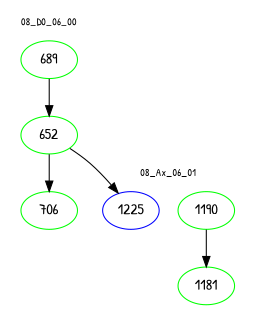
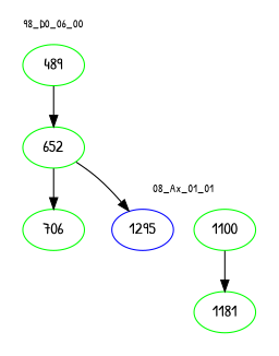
  digraph {
    fontname="Patrick Hand"
    node [color=green fontname="Patrick Hand"]
    edge [color=black fontname="Patrick Hand"]
-   n1 [label=1190]
+   n1 [label=1100]
    n2 [label=1181]
-   n3 [color=blue label=1225]
-   n4 [label=689]
+   n3 [color=blue label=1295]
+   n4 [label=489]
    n5 [label=652]
    n6 [label=706]
    subgraph cluster_1 {
      color=white
      fontsize=10
-     label="08_Ax_06_01"
+     label="08_Ax_01_01"
      n1
      n2
      n3
    }
    subgraph cluster_2 {
      color=white
      fontsize=10
-     label="08_D0_06_00"
+     label="98_D0_06_00"
      n4
      n5
      n6
    }
    n1 -> n2
    n4 -> n5
    n5 -> n3
    n5 -> n6
  }
